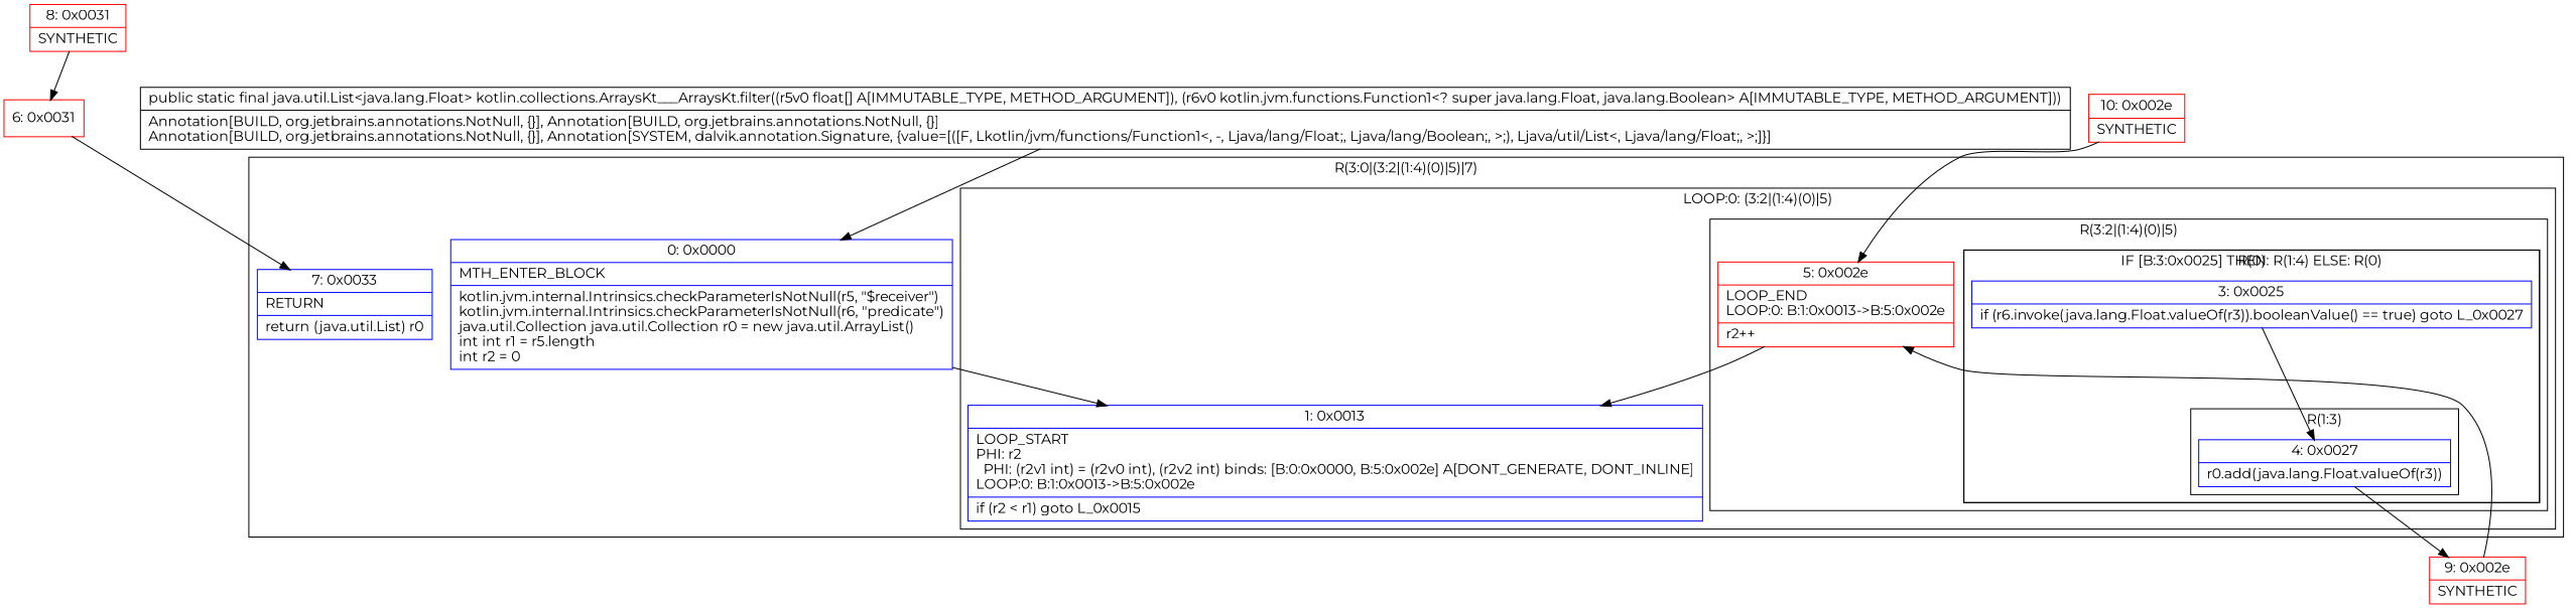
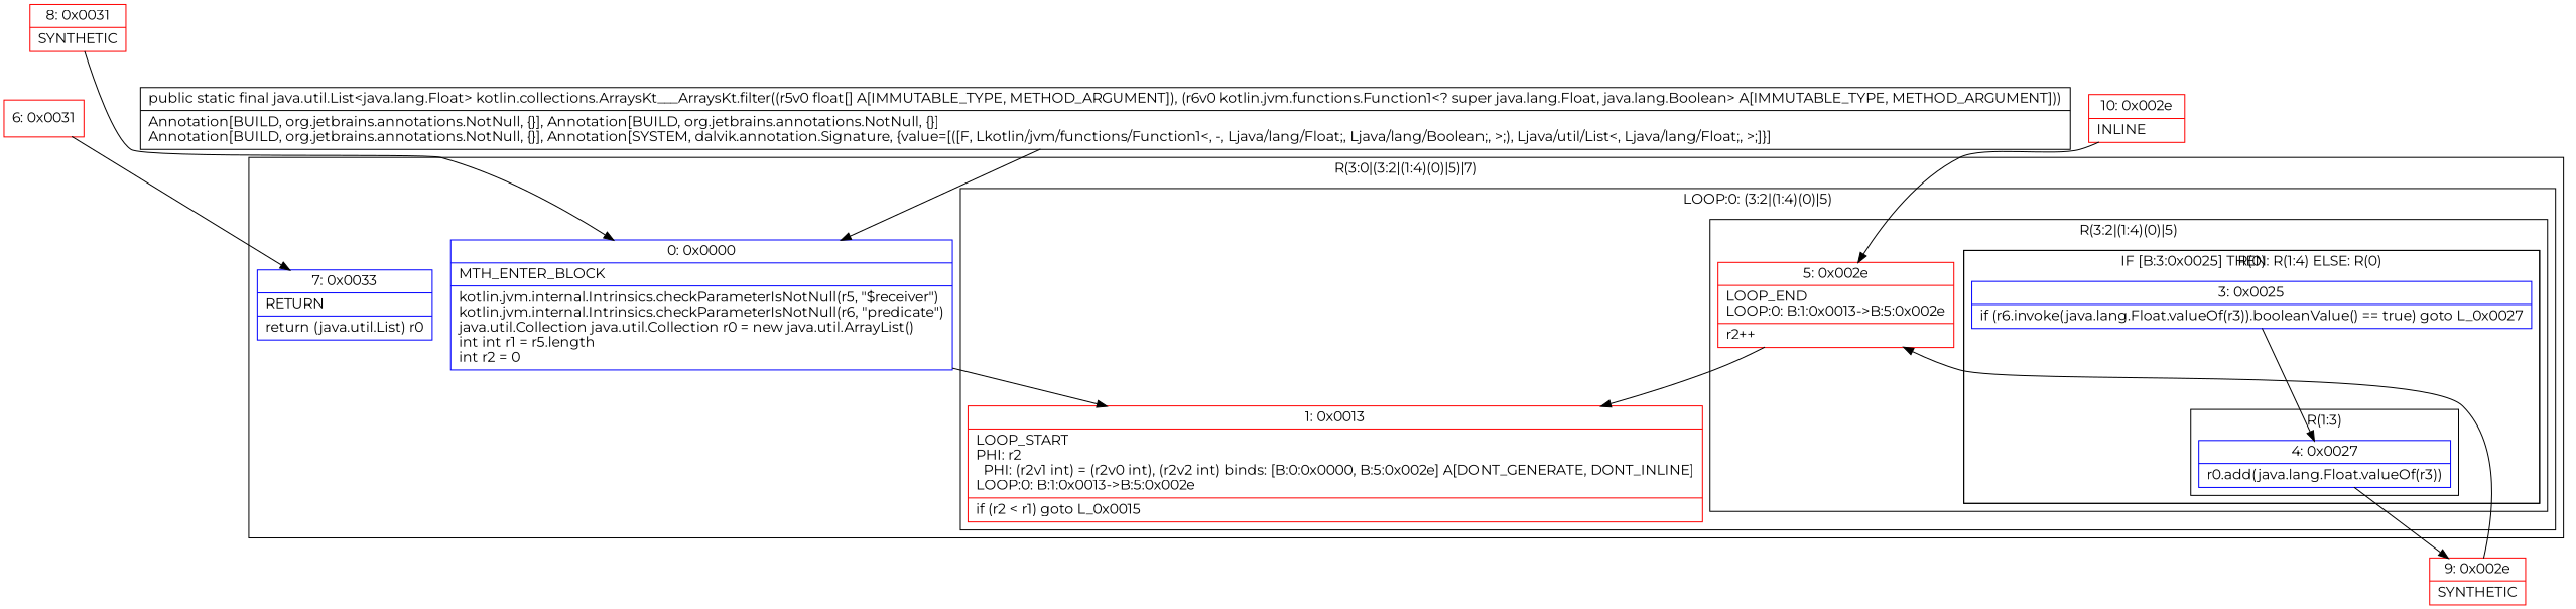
  digraph {
    fontname=Montserrat
    node [color=blue fontname=Montserrat shape=record]
    edge [fontname=Montserrat]
    n1 [label="{4\:\ 0x0027|r0.add(java.lang.Float.valueOf(r3))\l}"]
    n2 [label="{3\:\ 0x0025|if (r6.invoke(java.lang.Float.valueOf(r3)).booleanValue() == true) goto L_0x0027\l}"]
    n3 [color=red label="{5\:\ 0x002e|LOOP_END\lLOOP:0: B:1:0x0013\-\>B:5:0x002e\l|r2++\l}"]
-   n4 [label="{1\:\ 0x0013|LOOP_START\lPHI: r2 \l  PHI: (r2v1 int) = (r2v0 int), (r2v2 int) binds: [B:0:0x0000, B:5:0x002e] A[DONT_GENERATE, DONT_INLINE]\lLOOP:0: B:1:0x0013\-\>B:5:0x002e\l|if (r2 \< r1) goto L_0x0015\l}"]
+   n4 [color=red label="{1\:\ 0x0013|LOOP_START\lPHI: r2 \l  PHI: (r2v1 int) = (r2v0 int), (r2v2 int) binds: [B:0:0x0000, B:5:0x002e] A[DONT_GENERATE, DONT_INLINE]\lLOOP:0: B:1:0x0013\-\>B:5:0x002e\l|if (r2 \< r1) goto L_0x0015\l}"]
    n5 [label="{0\:\ 0x0000|MTH_ENTER_BLOCK\l|kotlin.jvm.internal.Intrinsics.checkParameterIsNotNull(r5, \"$receiver\")\lkotlin.jvm.internal.Intrinsics.checkParameterIsNotNull(r6, \"predicate\")\ljava.util.Collection java.util.Collection r0 = new java.util.ArrayList()\lint int r1 = r5.length\lint r2 = 0\l}"]
    n6 [label="{7\:\ 0x0033|RETURN\l|return (java.util.List) r0\l}"]
    n7 [color=red label="{9\:\ 0x002e|SYNTHETIC\l}"]
    n8 [color=red label="{8\:\ 0x0031|SYNTHETIC\l}"]
    n9 [color=red label="{6\:\ 0x0031}"]
-   n10 [color=red label="{10\:\ 0x002e|SYNTHETIC\l}"]
+   n10 [color=red label="{10\:\ 0x002e|INLINE\l}"]
    n11 [label="{public static final java.util.List\<java.lang.Float\> kotlin.collections.ArraysKt___ArraysKt.filter((r5v0 float[] A[IMMUTABLE_TYPE, METHOD_ARGUMENT]), (r6v0 kotlin.jvm.functions.Function1\<? super java.lang.Float, java.lang.Boolean\> A[IMMUTABLE_TYPE, METHOD_ARGUMENT]))  | Annotation[BUILD, org.jetbrains.annotations.NotNull, \{\}], Annotation[BUILD, org.jetbrains.annotations.NotNull, \{\}]\lAnnotation[BUILD, org.jetbrains.annotations.NotNull, \{\}], Annotation[SYSTEM, dalvik.annotation.Signature, \{value=[([F, Lkotlin\/jvm\/functions\/Function1\<, \-, Ljava\/lang\/Float;, Ljava\/lang\/Boolean;, \>;), Ljava\/util\/List\<, Ljava\/lang\/Float;, \>;]\}]\l}" color=""]
    subgraph cluster_1 {
      label="R(3:0|(3:2|(1:4)(0)|5)|7)"
      n5
      n6
      subgraph cluster_2 {
        label="LOOP:0: (3:2|(1:4)(0)|5)"
        n4
        subgraph cluster_3 {
          label="R(3:2|(1:4)(0)|5)"
          n3
          subgraph cluster_4 {
            label="IF [B:3:0x0025] THEN: R(1:4) ELSE: R(0)"
            n2
            subgraph cluster_5 {
              label="R(1:3)"
              n1
            }
            subgraph cluster_6 {
              label="R(0)"
            }
          }
        }
      }
    }
    n1 -> n7
    n2 -> n1
    n3 -> n4
    n5 -> n4
    n7 -> n3
-   n8 -> n9
+   n8 -> n5
    n9 -> n6
    n10 -> n3
    n11 -> n5
  }
